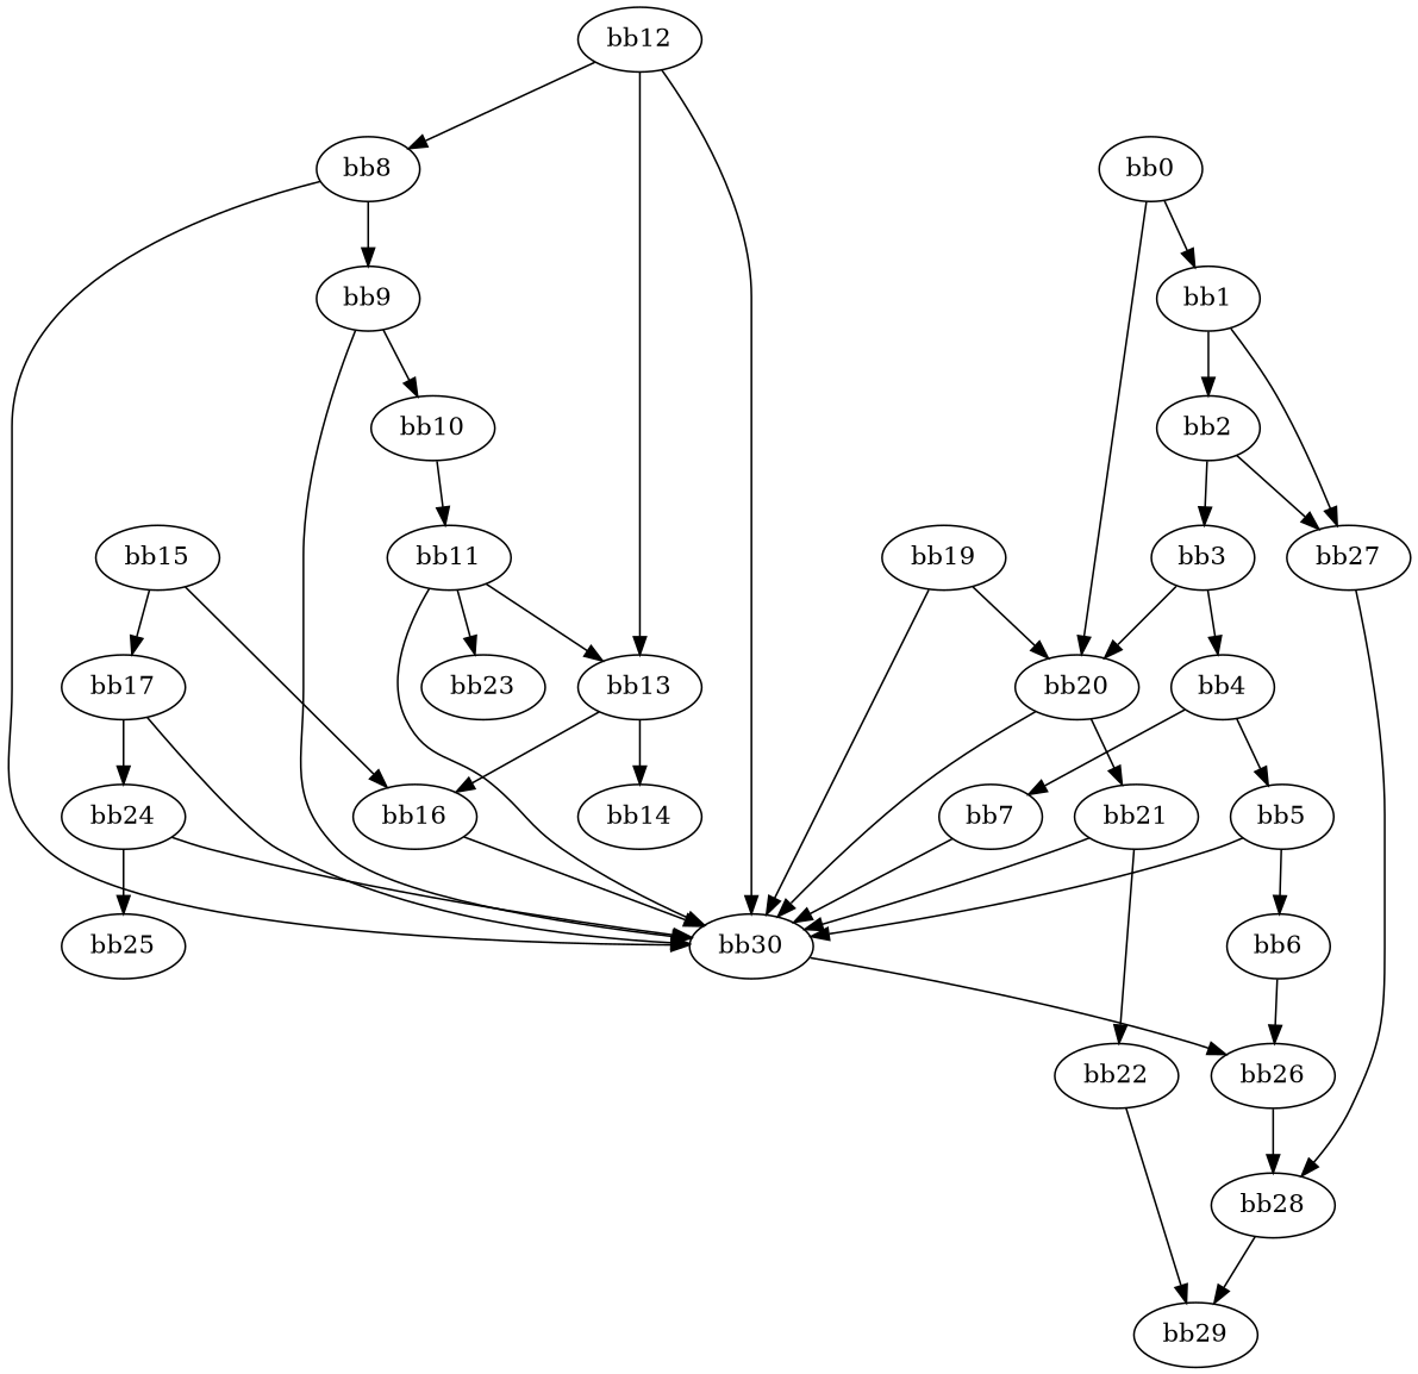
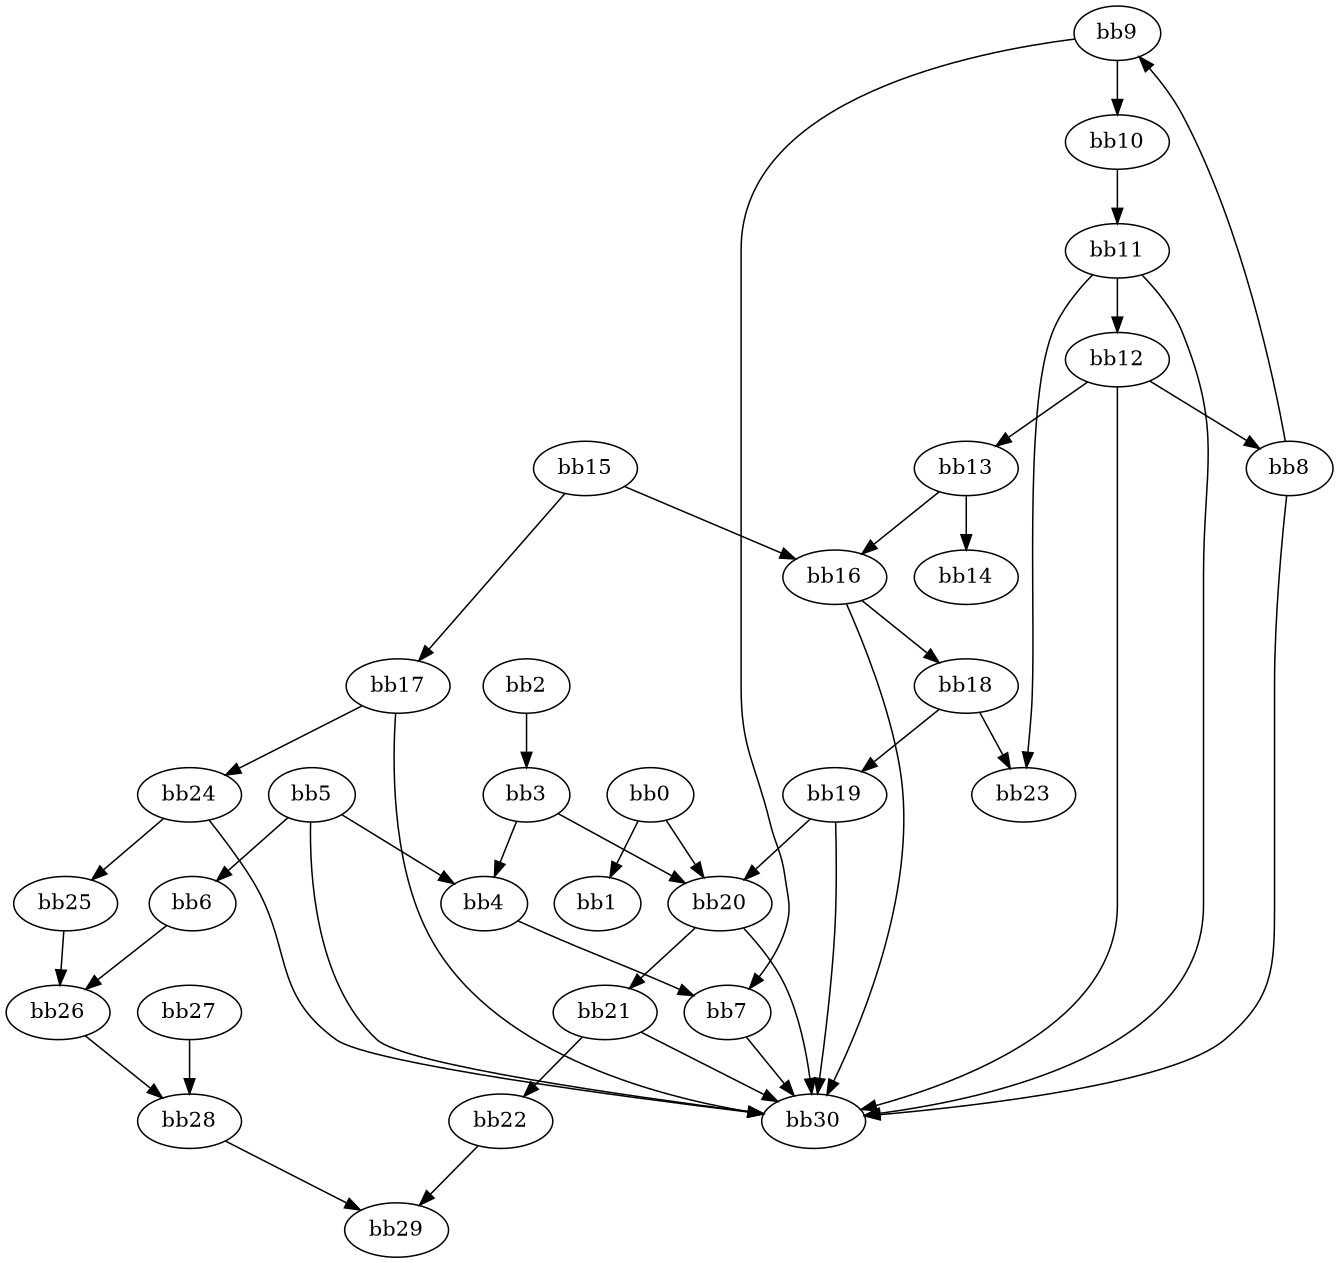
  digraph {
    n1 [label="bb0\l"]
    n2 [label="bb1\l"]
    n3 [label="bb20\l"]
    n4 [label="bb2\l"]
    n5 [label="bb27\l"]
    n6 [label="bb30\l"]
    n7 [label="bb3\l"]
    n8 [label="bb28\l"]
    n9 [label="bb4\l"]
    n10 [label="bb5\l"]
    n11 [label="bb7\l"]
    n12 [label="bb6\l"]
    n13 [label="bb26\l"]
    n14 [label="bb8\l"]
    n15 [label="bb9\l"]
    n16 [label="bb10\l"]
    n17 [label="bb11\l"]
    n18 [label="bb12\l"]
    n19 [label="bb23\l"]
    n20 [label="bb13\l"]
    n21 [label="bb14\l"]
    n22 [label="bb16\l"]
    n23 [label="bb15\l"]
    n24 [label="bb17\l"]
+   n25 [label="bb18\l"]
    n26 [label="bb24\l"]
    n27 [label="bb19\l"]
    n28 [label="bb25\l"]
    n29 [label="bb21\l"]
    n30 [label="bb22\l"]
    n31 [label="bb29\l"]
    n1 -> n2
    n1 -> n3
-   n2 -> n4
-   n2 -> n5
    n3 -> n6
    n3 -> n29
-   n4 -> n5
    n4 -> n7
    n5 -> n8
    n7 -> n3
    n7 -> n9
    n8 -> n31
-   n9 -> n10
+   n10 -> n9
    n9 -> n11
    n10 -> n6
    n10 -> n12
    n11 -> n6
    n12 -> n13
    n13 -> n8
    n14 -> n6
    n14 -> n15
-   n15 -> n6
+   n15 -> n11
    n15 -> n16
    n16 -> n17
    n17 -> n6
-   n17 -> n20
+   n17 -> n18
    n17 -> n19
    n18 -> n6
    n18 -> n14
    n18 -> n20
    n20 -> n21
    n20 -> n22
    n22 -> n6
+   n22 -> n25
    n23 -> n22
    n23 -> n24
    n24 -> n6
    n24 -> n26
+   n25 -> n19
+   n25 -> n27
    n26 -> n6
    n26 -> n28
    n27 -> n3
    n27 -> n6
-   n6 -> n13
+   n28 -> n13
    n29 -> n6
    n29 -> n30
    n30 -> n31
  }
